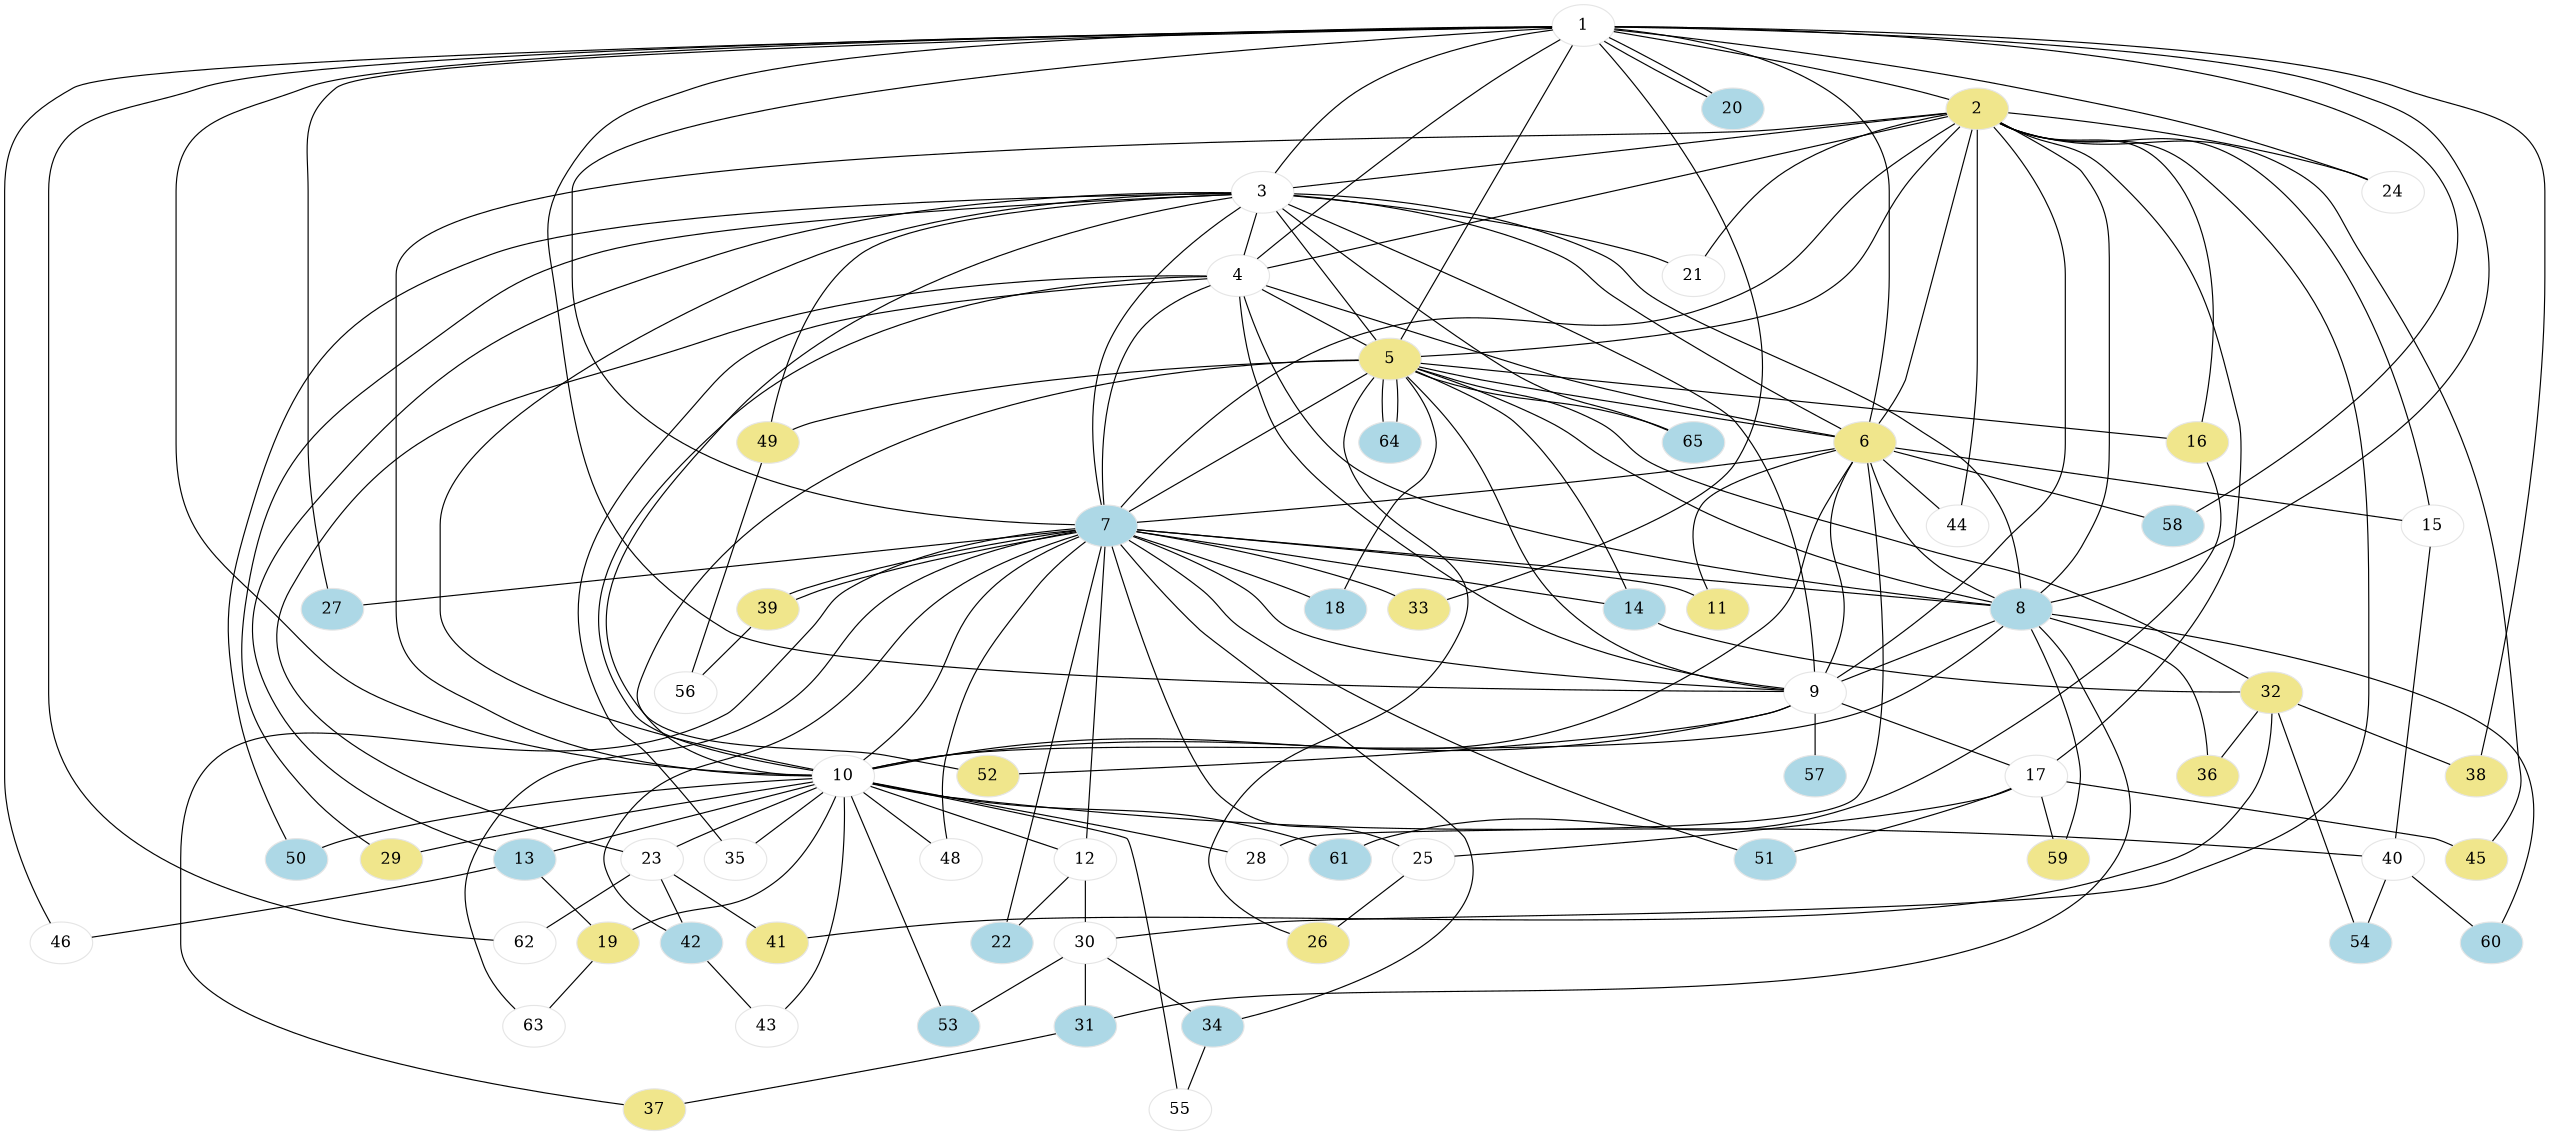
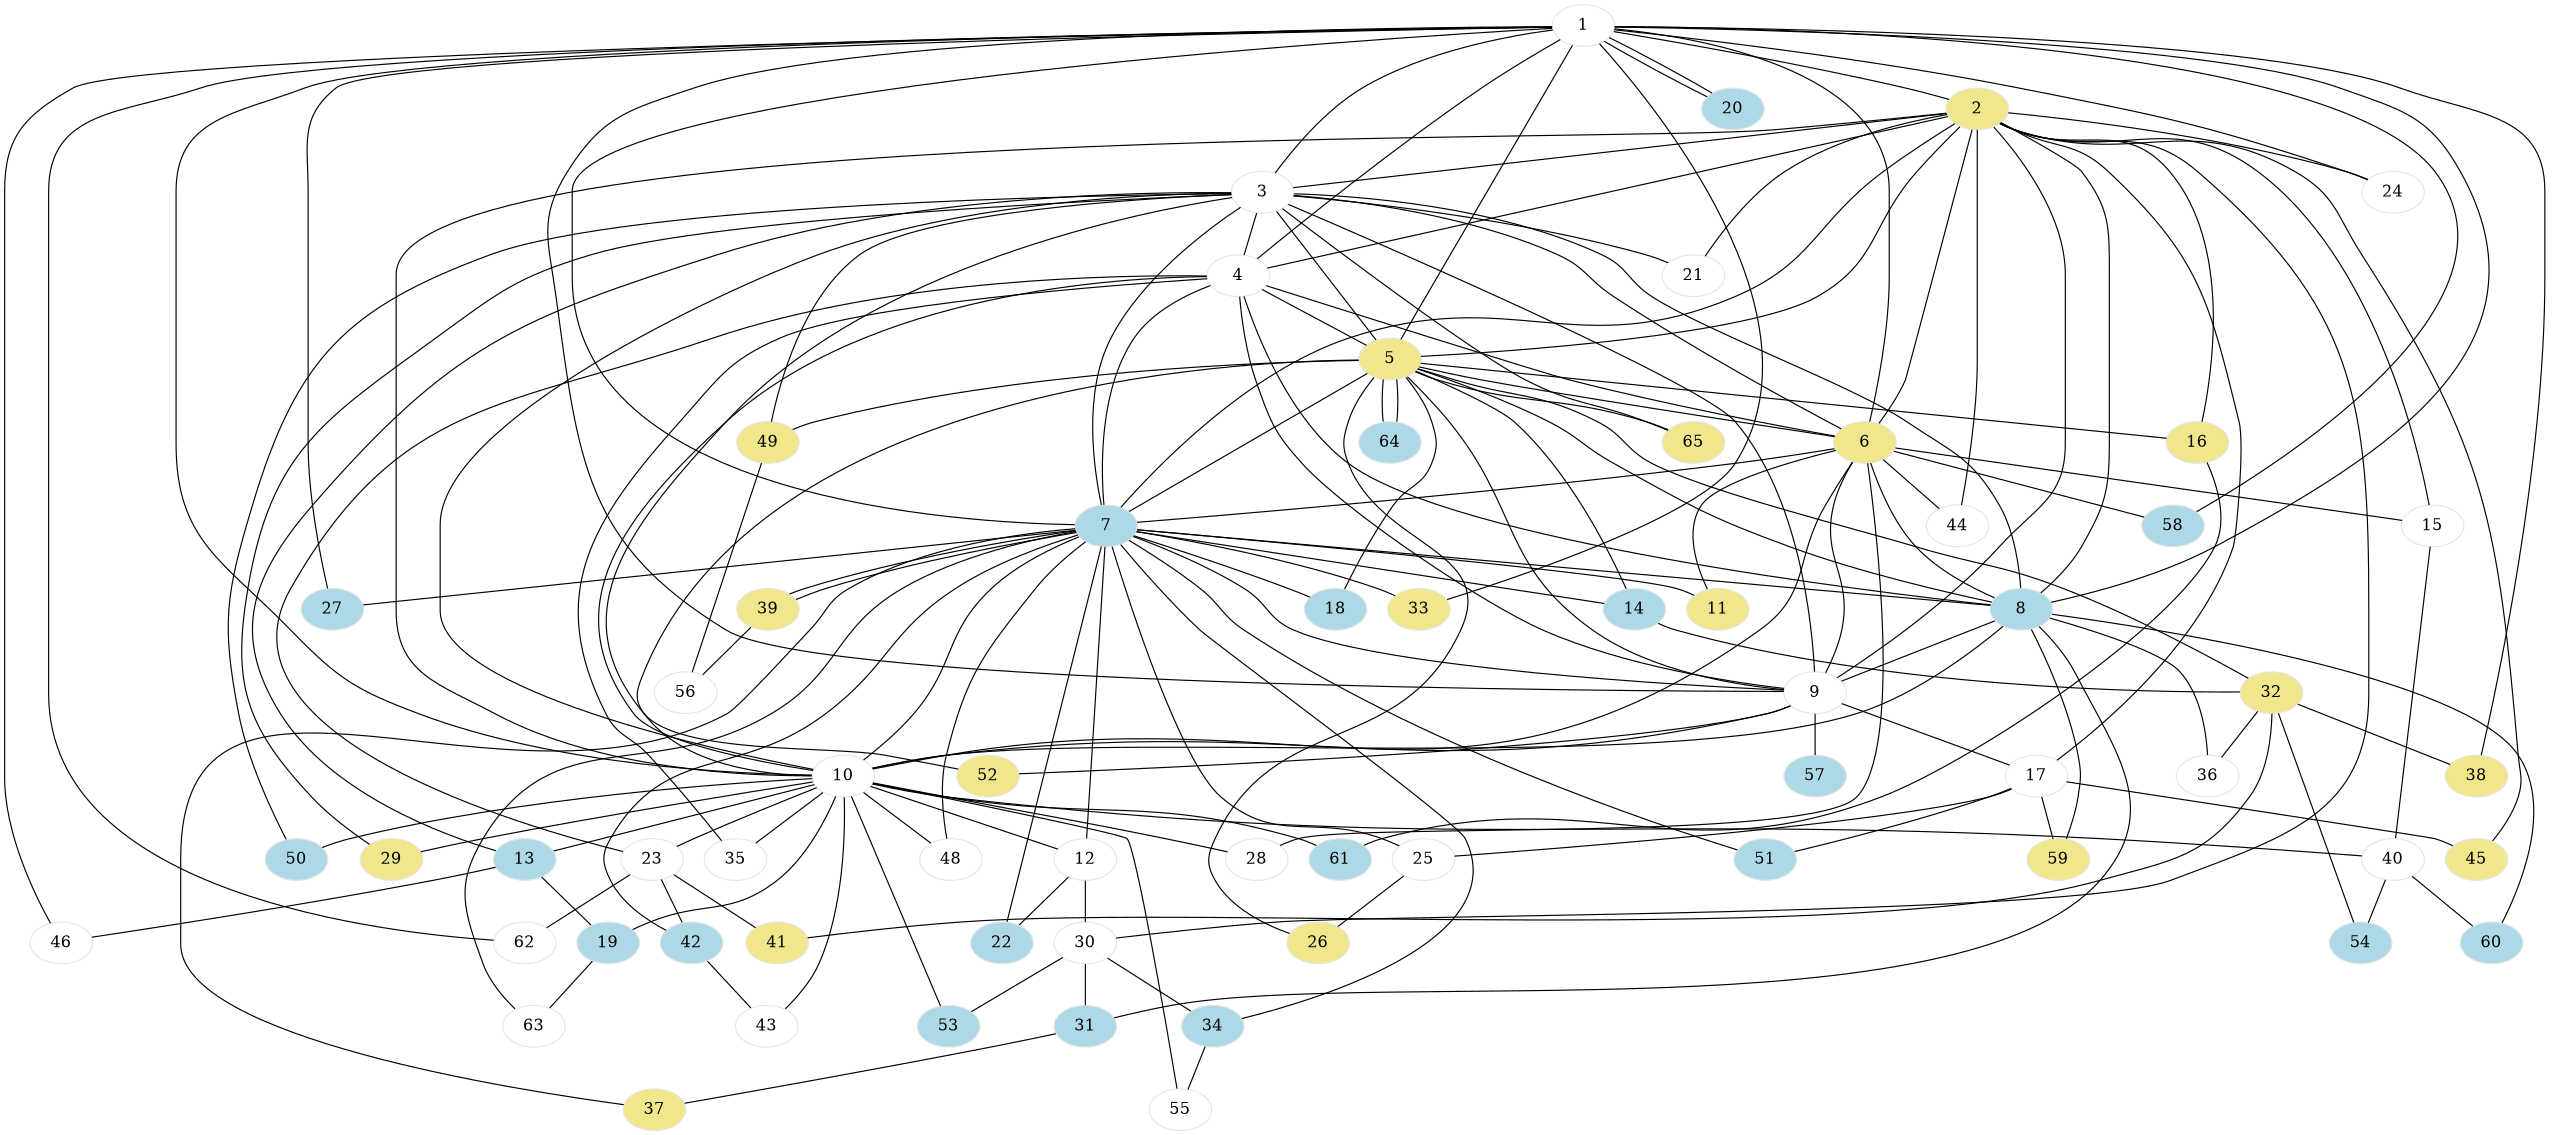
  graph {
    node [color=gray90 fillcolor=white style=filled]
    2 [fillcolor=khaki]
    1
    3
    4
    5 [fillcolor=khaki]
    6 [fillcolor=khaki]
    7 [fillcolor=lightblue]
    8 [fillcolor=lightblue]
    9
    10
    20 [fillcolor=lightblue]
    24
    27 [fillcolor=lightblue]
    33 [fillcolor=khaki]
    38 [fillcolor=khaki]
    46
    58 [fillcolor=lightblue]
    62
    15
    16 [fillcolor=khaki]
    17
    21
    30
    44
    45 [fillcolor=khaki]
    13 [fillcolor=lightblue]
    29 [fillcolor=khaki]
    49 [fillcolor=khaki]
    50 [fillcolor=lightblue]
    52 [fillcolor=khaki]
-   65 [fillcolor=lightblue]
+   65 [fillcolor=khaki]
    23
    35
    14 [fillcolor=lightblue]
    18 [fillcolor=lightblue]
    26 [fillcolor=khaki]
    32 [fillcolor=khaki]
    64 [fillcolor=lightblue]
    11 [fillcolor=khaki]
    28
    12
    22 [fillcolor=lightblue]
    25
    34 [fillcolor=lightblue]
    37 [fillcolor=khaki]
    39 [fillcolor=khaki]
    42 [fillcolor=lightblue]
    48
    51 [fillcolor=lightblue]
    63
    31 [fillcolor=lightblue]
-   36 [fillcolor=khaki]
+   36
    59 [fillcolor=khaki]
    60 [fillcolor=lightblue]
    57 [fillcolor=lightblue]
-   19 [fillcolor=khaki]
+   19 [fillcolor=lightblue]
    40
    43
    53 [fillcolor=lightblue]
    55
    61 [fillcolor=lightblue]
    56
    41 [fillcolor=khaki]
    54 [fillcolor=lightblue]
    2 -- 3
    2 -- 4
    2 -- 5
    2 -- 6
    2 -- 7
    2 -- 8
    2 -- 9
    2 -- 10
    2 -- 24
    2 -- 15
    2 -- 16
    2 -- 17
    2 -- 21
    2 -- 30
    2 -- 44
    2 -- 45
    1 -- 2
    1 -- 3
    1 -- 4
    1 -- 5
    1 -- 6
    1 -- 7
    1 -- 8
    1 -- 9
    1 -- 10
    1 -- 20
    1 -- 20
    1 -- 24
    1 -- 27
    1 -- 33
    1 -- 38
    1 -- 46
    1 -- 58
    1 -- 62
    3 -- 4
    3 -- 5
    3 -- 6
    3 -- 7
    3 -- 8
    3 -- 9
    3 -- 10
    3 -- 21
    3 -- 13
    3 -- 29
    3 -- 49
    3 -- 50
    3 -- 52
    3 -- 65
    4 -- 5
    4 -- 6
    4 -- 7
    4 -- 8
    4 -- 9
    4 -- 10
    4 -- 23
    4 -- 35
    5 -- 6
    5 -- 7
    5 -- 8
    5 -- 9
    5 -- 10
    5 -- 16
    5 -- 49
    5 -- 65
    5 -- 14
    5 -- 18
    5 -- 26
    5 -- 32
    5 -- 64
    5 -- 64
    6 -- 7
    6 -- 8
    6 -- 9
    6 -- 10
    6 -- 58
    6 -- 15
    6 -- 44
    6 -- 11
    6 -- 28
    7 -- 8
    7 -- 9
    7 -- 10
    7 -- 27
    7 -- 33
    7 -- 14
    7 -- 18
    7 -- 11
    7 -- 12
    7 -- 22
    7 -- 25
    7 -- 34
    7 -- 37
    7 -- 39
    7 -- 39
    7 -- 42
    7 -- 48
    7 -- 51
    7 -- 63
    8 -- 9
    8 -- 10
    8 -- 31
    8 -- 36
    8 -- 59
    8 -- 60
    9 -- 10
    9 -- 17
    9 -- 52
    9 -- 57
    10 -- 13
    10 -- 29
    10 -- 50
    10 -- 23
    10 -- 35
    10 -- 28
    10 -- 12
    10 -- 48
    10 -- 19
    10 -- 40
    10 -- 43
    10 -- 53
    10 -- 55
    10 -- 61
    15 -- 40
    16 -- 61
    17 -- 45
    17 -- 25
    17 -- 51
    17 -- 59
    30 -- 34
    30 -- 31
    30 -- 53
    13 -- 46
    13 -- 19
    49 -- 56
    23 -- 62
    23 -- 42
    23 -- 41
    14 -- 32
    32 -- 38
    32 -- 36
    32 -- 41
    32 -- 54
    12 -- 30
    12 -- 22
    25 -- 26
    34 -- 55
    39 -- 56
    42 -- 43
    31 -- 37
    19 -- 63
    40 -- 60
    40 -- 54
  }
